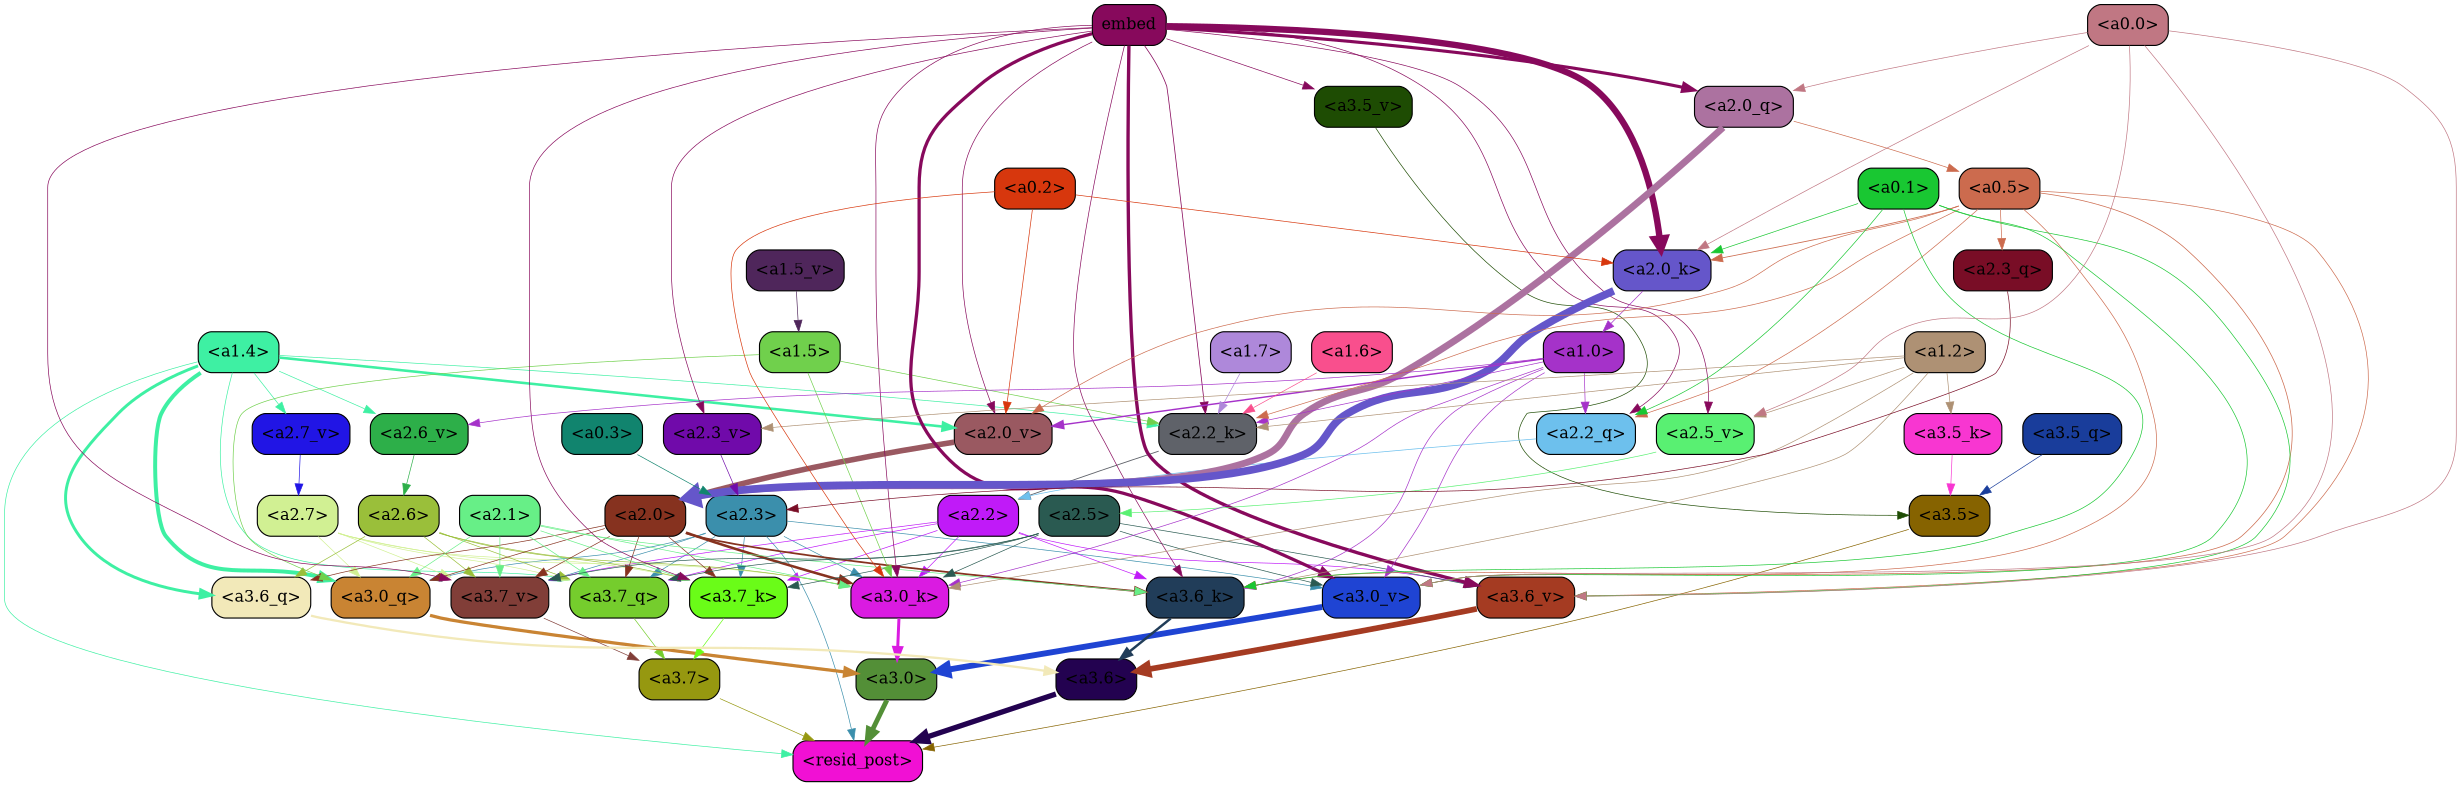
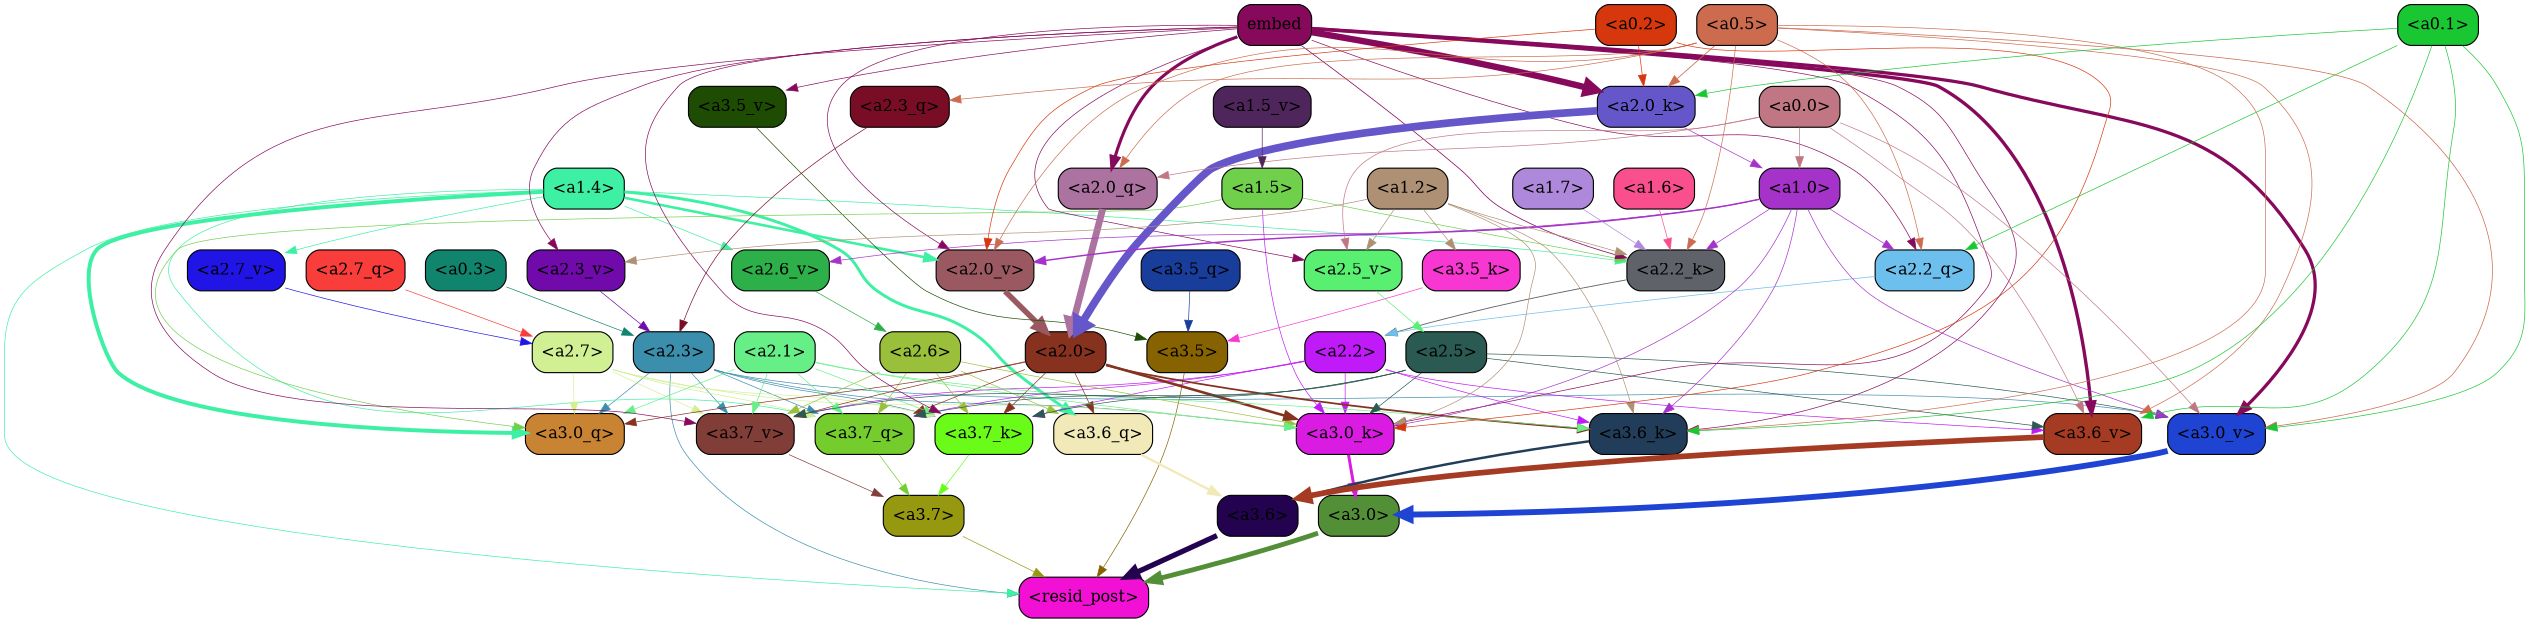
  strict digraph {
    fontname="DejaVu Serif"
    splines=true
    node [color=black fontname="DejaVu Serif" shape=box style="filled, rounded"]
    edge [color="#87095c" fontname="DejaVu Serif" penwidth=0.6]
    "<a3.7>" [fillcolor="#969810"]
    "<resid_post>" [fillcolor="#f110d4"]
    "<a3.6>" [fillcolor="#230250"]
    "<a3.5>" [fillcolor="#866300"]
    "<a3.0>" [fillcolor="#538f37"]
    "<a2.3>" [fillcolor="#3b8fac"]
    "<a3.7_q>" [fillcolor="#75cd2d"]
    "<a3.0_q>" [fillcolor="#c98433"]
    "<a3.7_k>" [fillcolor="#6afc18"]
    "<a3.0_k>" [fillcolor="#da1be1"]
    "<a3.7_v>" [fillcolor="#813e38"]
    "<a3.0_v>" [fillcolor="#1f44d3"]
    "<a1.4>" [fillcolor="#3ef0a3"]
    "<a3.6_q>" [fillcolor="#f2e9b9"]
    "<a2.2_k>" [fillcolor="#5f6269"]
    "<a2.7_v>" [fillcolor="#2115e5"]
    "<a2.6_v>" [fillcolor="#2daf49"]
    "<a2.0_v>" [fillcolor="#9a5961"]
    "<a2.2>" [fillcolor="#c01af8"]
    "<a2.7>" [fillcolor="#d1f093"]
    "<a2.6>" [fillcolor="#9abf3a"]
    "<a2.0>" [fillcolor="#86321f"]
    "<a3.6_k>" [fillcolor="#213d59"]
    "<a3.6_v>" [fillcolor="#a53b22"]
    "<a2.1>" [fillcolor="#67ef87"]
    "<a3.5_q>" [fillcolor="#193d9b"]
    "<a3.5_k>" [fillcolor="#f836d1"]
    "<a3.5_v>" [fillcolor="#1e4c03"]
    "<a2.5>" [fillcolor="#2a5a51"]
    "<a1.5>" [fillcolor="#70d04c"]
    embed [fillcolor="#87095c"]
    "<a2.2_q>" [fillcolor="#6dc0ed"]
    "<a2.0_q>" [fillcolor="#ac72a0"]
    "<a2.0_k>" [fillcolor="#6556ca"]
    "<a2.5_v>" [fillcolor="#59f072"]
    "<a2.3_v>" [fillcolor="#700aaa"]
    "<a1.0>" [fillcolor="#a532c9"]
    "<a1.2>" [fillcolor="#ae9174"]
    "<a0.5>" [fillcolor="#cc6b4e"]
    "<a2.3_q>" [fillcolor="#790d26"]
    "<a0.1>" [fillcolor="#19c732"]
    "<a0.3>" [fillcolor="#11846e"]
    "<a0.2>" [fillcolor="#d7370d"]
    "<a0.0>" [fillcolor="#c07783"]
+   "<a2.7_q>" [fillcolor="#f93d3a"]
    "<a1.7>" [fillcolor="#ae88da"]
    "<a1.6>" [fillcolor="#f94f8d"]
    "<a1.5_v>" [fillcolor="#4f265b"]
    "<a3.7>" -> "<resid_post>" [color="#969810"]
    "<a3.6>" -> "<resid_post>" [color="#230250" penwidth=4.6696330308914185]
    "<a3.5>" -> "<resid_post>" [color="#866300"]
    "<a3.0>" -> "<resid_post>" [color="#538f37" penwidth=4.282557368278503]
    "<a2.3>" -> "<resid_post>" [color="#3b8fac"]
    "<a2.3>" -> "<a3.7_q>" [color="#3b8fac"]
    "<a2.3>" -> "<a3.0_q>" [color="#3b8fac"]
    "<a2.3>" -> "<a3.7_k>" [color="#3b8fac"]
    "<a2.3>" -> "<a3.0_k>" [color="#3b8fac"]
    "<a2.3>" -> "<a3.7_v>" [color="#3b8fac"]
    "<a2.3>" -> "<a3.0_v>" [color="#3b8fac"]
    "<a3.7_q>" -> "<a3.7>" [color="#75cd2d"]
-   "<a3.0_q>" -> "<a3.0>" [color="#c98433" penwidth=2.8638100624084473]
    "<a3.7_k>" -> "<a3.7>" [color="#6afc18"]
    "<a3.0_k>" -> "<a3.0>" [color="#da1be1" penwidth=2.6274144649505615]
    "<a3.7_v>" -> "<a3.7>" [color="#813e38"]
    "<a3.0_v>" -> "<a3.0>" [color="#1f44d3" penwidth=5.188832879066467]
    "<a1.4>" -> "<resid_post>" [color="#3ef0a3"]
    "<a1.4>" -> "<a3.7_q>" [color="#3ef0a3"]
    "<a1.4>" -> "<a3.0_q>" [color="#3ef0a3" penwidth=3.4971605762839317]
    "<a1.4>" -> "<a3.6_q>" [color="#3ef0a3" penwidth=2.6073555648326874]
    "<a1.4>" -> "<a2.2_k>" [color="#3ef0a3"]
    "<a1.4>" -> "<a2.7_v>" [color="#3ef0a3"]
    "<a1.4>" -> "<a2.6_v>" [color="#3ef0a3"]
    "<a1.4>" -> "<a2.0_v>" [color="#3ef0a3" penwidth=2.268670678138733]
    "<a3.6_q>" -> "<a3.6>" [color="#f2e9b9" penwidth=2.03758105635643]
    "<a2.2_k>" -> "<a2.2>" [color="#5f6269" penwidth=0.7764816284179688]
    "<a2.7_v>" -> "<a2.7>" [color="#2115e5"]
    "<a2.6_v>" -> "<a2.6>" [color="#2daf49"]
    "<a2.0_v>" -> "<a2.0>" [color="#9a5961" penwidth=4.906715989112854]
    "<a2.2>" -> "<a3.7_q>" [color="#c01af8"]
    "<a2.2>" -> "<a3.7_k>" [color="#c01af8"]
    "<a2.2>" -> "<a3.0_k>" [color="#c01af8"]
    "<a2.2>" -> "<a3.7_v>" [color="#c01af8"]
    "<a2.2>" -> "<a3.6_k>" [color="#c01af8"]
    "<a2.2>" -> "<a3.6_v>" [color="#c01af8"]
    "<a2.7>" -> "<a3.7_q>" [color="#d1f093"]
    "<a2.7>" -> "<a3.0_q>" [color="#d1f093"]
    "<a2.7>" -> "<a3.7_k>" [color="#d1f093"]
    "<a2.7>" -> "<a3.0_k>" [color="#d1f093"]
    "<a2.7>" -> "<a3.7_v>" [color="#d1f093"]
    "<a2.6>" -> "<a3.7_q>" [color="#9abf3a"]
    "<a2.6>" -> "<a3.7_k>" [color="#9abf3a"]
    "<a2.6>" -> "<a3.0_k>" [color="#9abf3a"]
    "<a2.6>" -> "<a3.7_v>" [color="#9abf3a"]
    "<a2.6>" -> "<a3.6_q>" [color="#9abf3a"]
    "<a2.0>" -> "<a3.7_q>" [color="#86321f"]
    "<a2.0>" -> "<a3.0_q>" [color="#86321f"]
    "<a2.0>" -> "<a3.7_k>" [color="#86321f"]
    "<a2.0>" -> "<a3.0_k>" [color="#86321f" penwidth=2.270527422428131]
    "<a2.0>" -> "<a3.7_v>" [color="#86321f"]
    "<a2.0>" -> "<a3.6_q>" [color="#86321f"]
    "<a2.0>" -> "<a3.6_k>" [color="#86321f" penwidth=1.5568191409111023]
    "<a3.6_k>" -> "<a3.6>" [color="#213d59" penwidth=2.174198240041733]
    "<a3.6_v>" -> "<a3.6>" [color="#a53b22" penwidth=5.002329230308533]
    "<a2.1>" -> "<a3.7_q>" [color="#67ef87"]
    "<a2.1>" -> "<a3.0_q>" [color="#67ef87"]
    "<a2.1>" -> "<a3.7_k>" [color="#67ef87"]
    "<a2.1>" -> "<a3.0_k>" [color="#67ef87"]
    "<a2.1>" -> "<a3.7_v>" [color="#67ef87"]
    "<a2.1>" -> "<a3.6_k>" [color="#67ef87"]
    "<a3.5_q>" -> "<a3.5>" [color="#193d9b"]
    "<a3.5_k>" -> "<a3.5>" [color="#f836d1"]
    "<a3.5_v>" -> "<a3.5>" [color="#1e4c03"]
    "<a2.5>" -> "<a3.7_q>" [color="#2a5a51"]
    "<a2.5>" -> "<a3.7_k>" [color="#2a5a51"]
    "<a2.5>" -> "<a3.0_k>" [color="#2a5a51"]
    "<a2.5>" -> "<a3.7_v>" [color="#2a5a51"]
    "<a2.5>" -> "<a3.0_v>" [color="#2a5a51"]
    "<a2.5>" -> "<a3.6_v>" [color="#2a5a51"]
    "<a1.5>" -> "<a3.0_q>" [color="#70d04c"]
-   "<a1.5>" -> "<a3.0_k>" [color="#70d04c"]
+   "<a1.5>" -> "<a3.0_k>" [color="#c01af8"]
    "<a1.5>" -> "<a2.2_k>" [color="#70d04c"]
    embed -> "<a3.7_k>"
    embed -> "<a3.0_k>"
    embed -> "<a3.7_v>"
    embed -> "<a3.0_v>" [penwidth=2.8686431646347046]
    embed -> "<a2.2_k>" [penwidth=0.67606520652771]
    embed -> "<a2.0_v>"
    embed -> "<a3.6_k>"
    embed -> "<a3.6_v>" [penwidth=2.9588699340820312]
    embed -> "<a3.5_v>"
    embed -> "<a2.2_q>"
    embed -> "<a2.0_q>" [penwidth=2.7617180347442627]
    embed -> "<a2.0_k>" [penwidth=5.615107178688049]
    embed -> "<a2.5_v>"
    embed -> "<a2.3_v>"
    "<a2.2_q>" -> "<a2.2>" [color="#6dc0ed" penwidth=0.6340763568878174]
    "<a2.0_q>" -> "<a2.0>" [color="#ac72a0" penwidth=6.0160088539123535]
    "<a2.0_k>" -> "<a2.0>" [color="#6556ca" penwidth=6.773025274276733]
    "<a2.0_k>" -> "<a1.0>" [color="#a532c9"]
    "<a2.5_v>" -> "<a2.5>" [color="#59f072"]
    "<a2.3_v>" -> "<a2.3>" [color="#700aaa"]
    "<a1.0>" -> "<a3.0_k>" [color="#a532c9"]
    "<a1.0>" -> "<a3.0_v>" [color="#a532c9"]
    "<a1.0>" -> "<a2.2_k>" [color="#a532c9"]
    "<a1.0>" -> "<a2.6_v>" [color="#a532c9"]
    "<a1.0>" -> "<a2.0_v>" [color="#a532c9" penwidth=1.27996826171875]
    "<a1.0>" -> "<a3.6_k>" [color="#a532c9"]
    "<a1.0>" -> "<a2.2_q>" [color="#a532c9"]
    "<a1.2>" -> "<a3.0_k>" [color="#ae9174"]
    "<a1.2>" -> "<a2.2_k>" [color="#ae9174"]
    "<a1.2>" -> "<a3.6_k>" [color="#ae9174"]
    "<a1.2>" -> "<a3.5_k>" [color="#ae9174"]
    "<a1.2>" -> "<a2.5_v>" [color="#ae9174"]
    "<a1.2>" -> "<a2.3_v>" [color="#ae9174"]
    "<a0.5>" -> "<a3.0_v>" [color="#cc6b4e" penwidth=0.6421224474906921]
    "<a0.5>" -> "<a2.2_k>" [color="#cc6b4e"]
    "<a0.5>" -> "<a2.0_v>" [color="#cc6b4e"]
    "<a0.5>" -> "<a3.6_k>" [color="#cc6b4e"]
    "<a0.5>" -> "<a3.6_v>" [color="#cc6b4e"]
    "<a0.5>" -> "<a2.2_q>" [color="#cc6b4e"]
-   "<a2.0_q>" -> "<a0.5>" [color="#cc6b4e"]
+   "<a0.5>" -> "<a2.0_q>" [color="#cc6b4e"]
    "<a0.5>" -> "<a2.0_k>" [color="#cc6b4e" penwidth=0.7151575088500977]
    "<a0.5>" -> "<a2.3_q>" [color="#cc6b4e"]
    "<a2.3_q>" -> "<a2.3>" [color="#790d26"]
    "<a0.1>" -> "<a3.0_v>" [color="#19c732"]
    "<a0.1>" -> "<a3.6_k>" [color="#19c732"]
    "<a0.1>" -> "<a3.6_v>" [color="#19c732"]
    "<a0.1>" -> "<a2.2_q>" [color="#19c732"]
    "<a0.1>" -> "<a2.0_k>" [color="#19c732"]
    "<a0.3>" -> "<a2.3>" [color="#11846e"]
    "<a0.2>" -> "<a3.0_k>" [color="#d7370d"]
    "<a0.2>" -> "<a2.0_v>" [color="#d7370d"]
    "<a0.2>" -> "<a2.0_k>" [color="#d7370d"]
    "<a0.0>" -> "<a3.0_v>" [color="#c07783"]
    "<a0.0>" -> "<a3.6_v>" [color="#c07783"]
    "<a0.0>" -> "<a2.0_q>" [color="#c07783"]
-   "<a0.0>" -> "<a2.0_k>" [color="#c07783"]
+   "<a0.0>" -> "<a1.0>" [color="#c07783"]
    "<a0.0>" -> "<a2.5_v>" [color="#c07783"]
+   "<a2.7_q>" -> "<a2.7>" [color="#f93d3a"]
    "<a1.7>" -> "<a2.2_k>" [color="#ae88da"]
    "<a1.6>" -> "<a2.2_k>" [color="#f94f8d"]
    "<a1.5_v>" -> "<a1.5>" [color="#4f265b"]
  }
